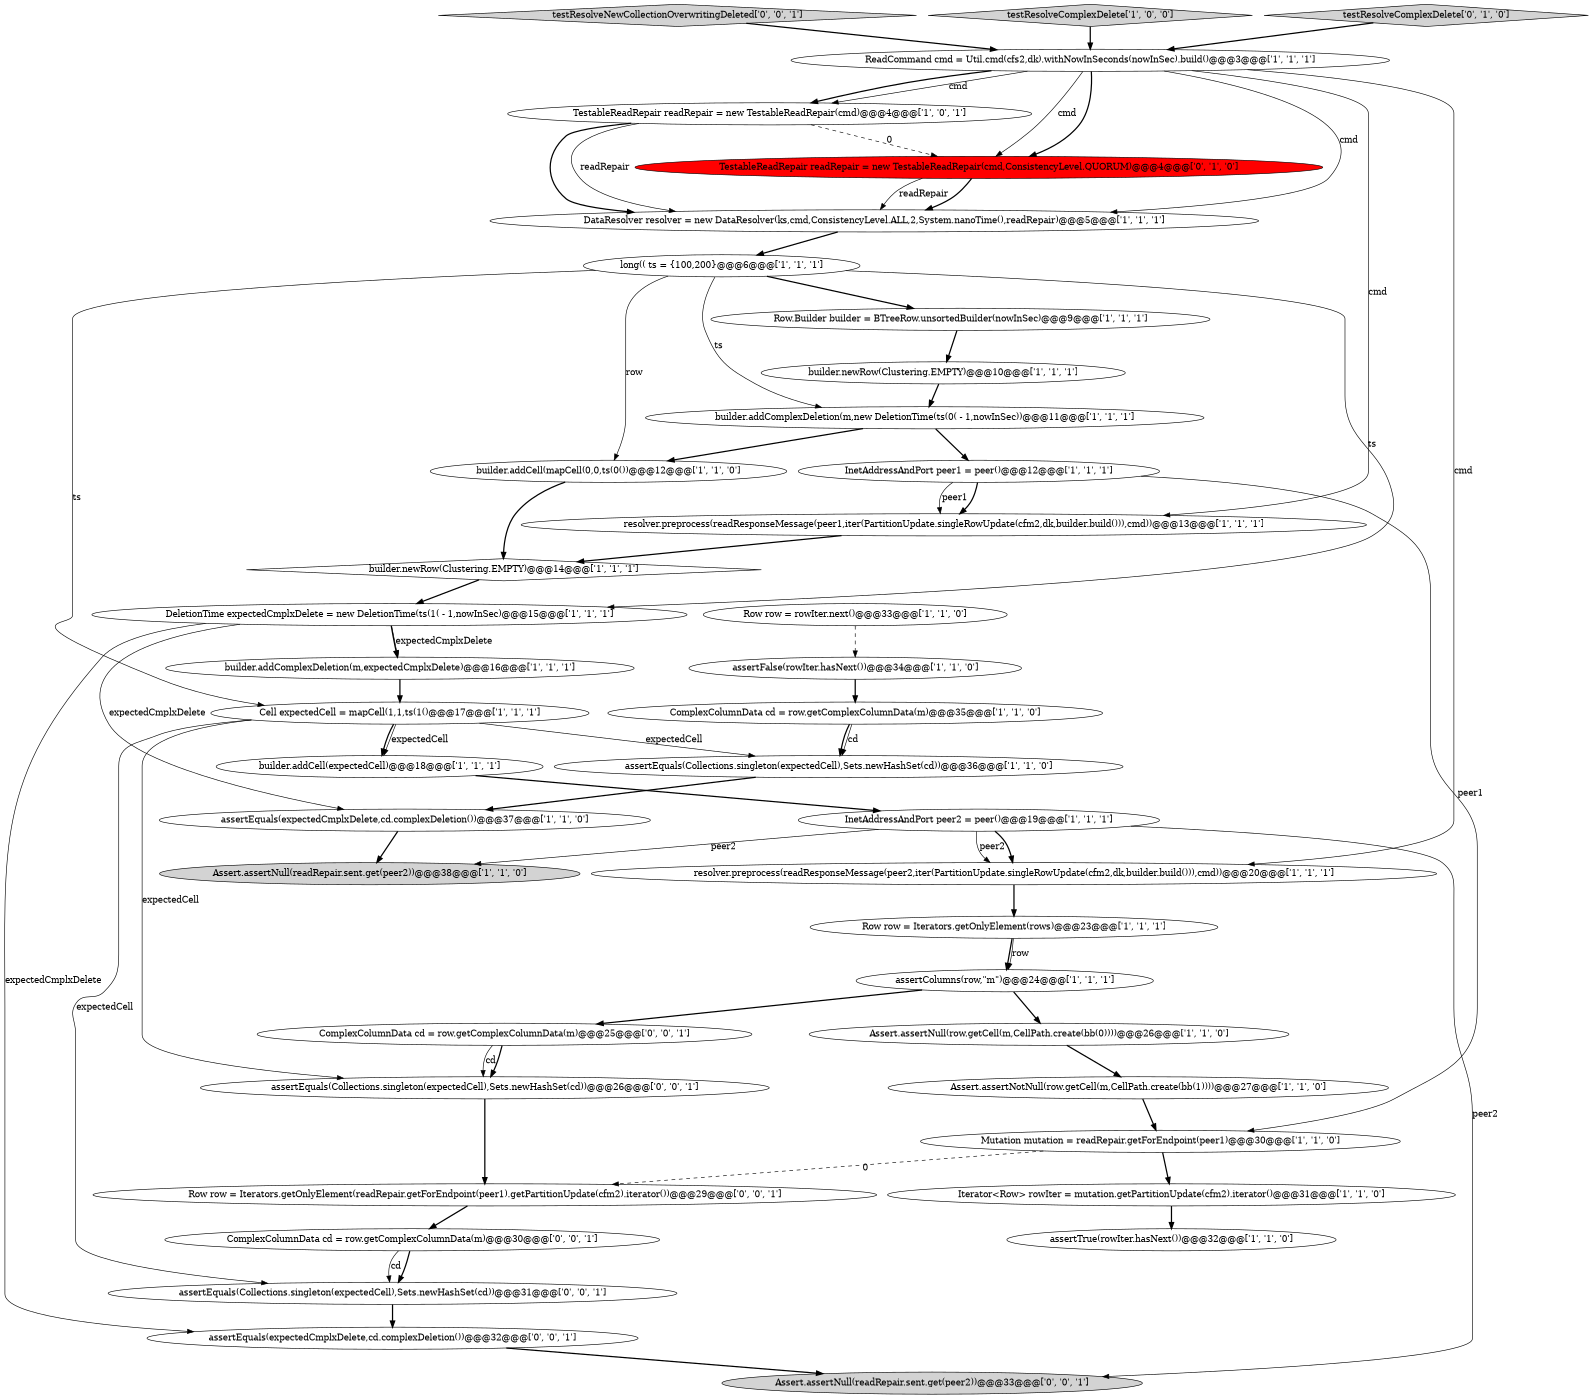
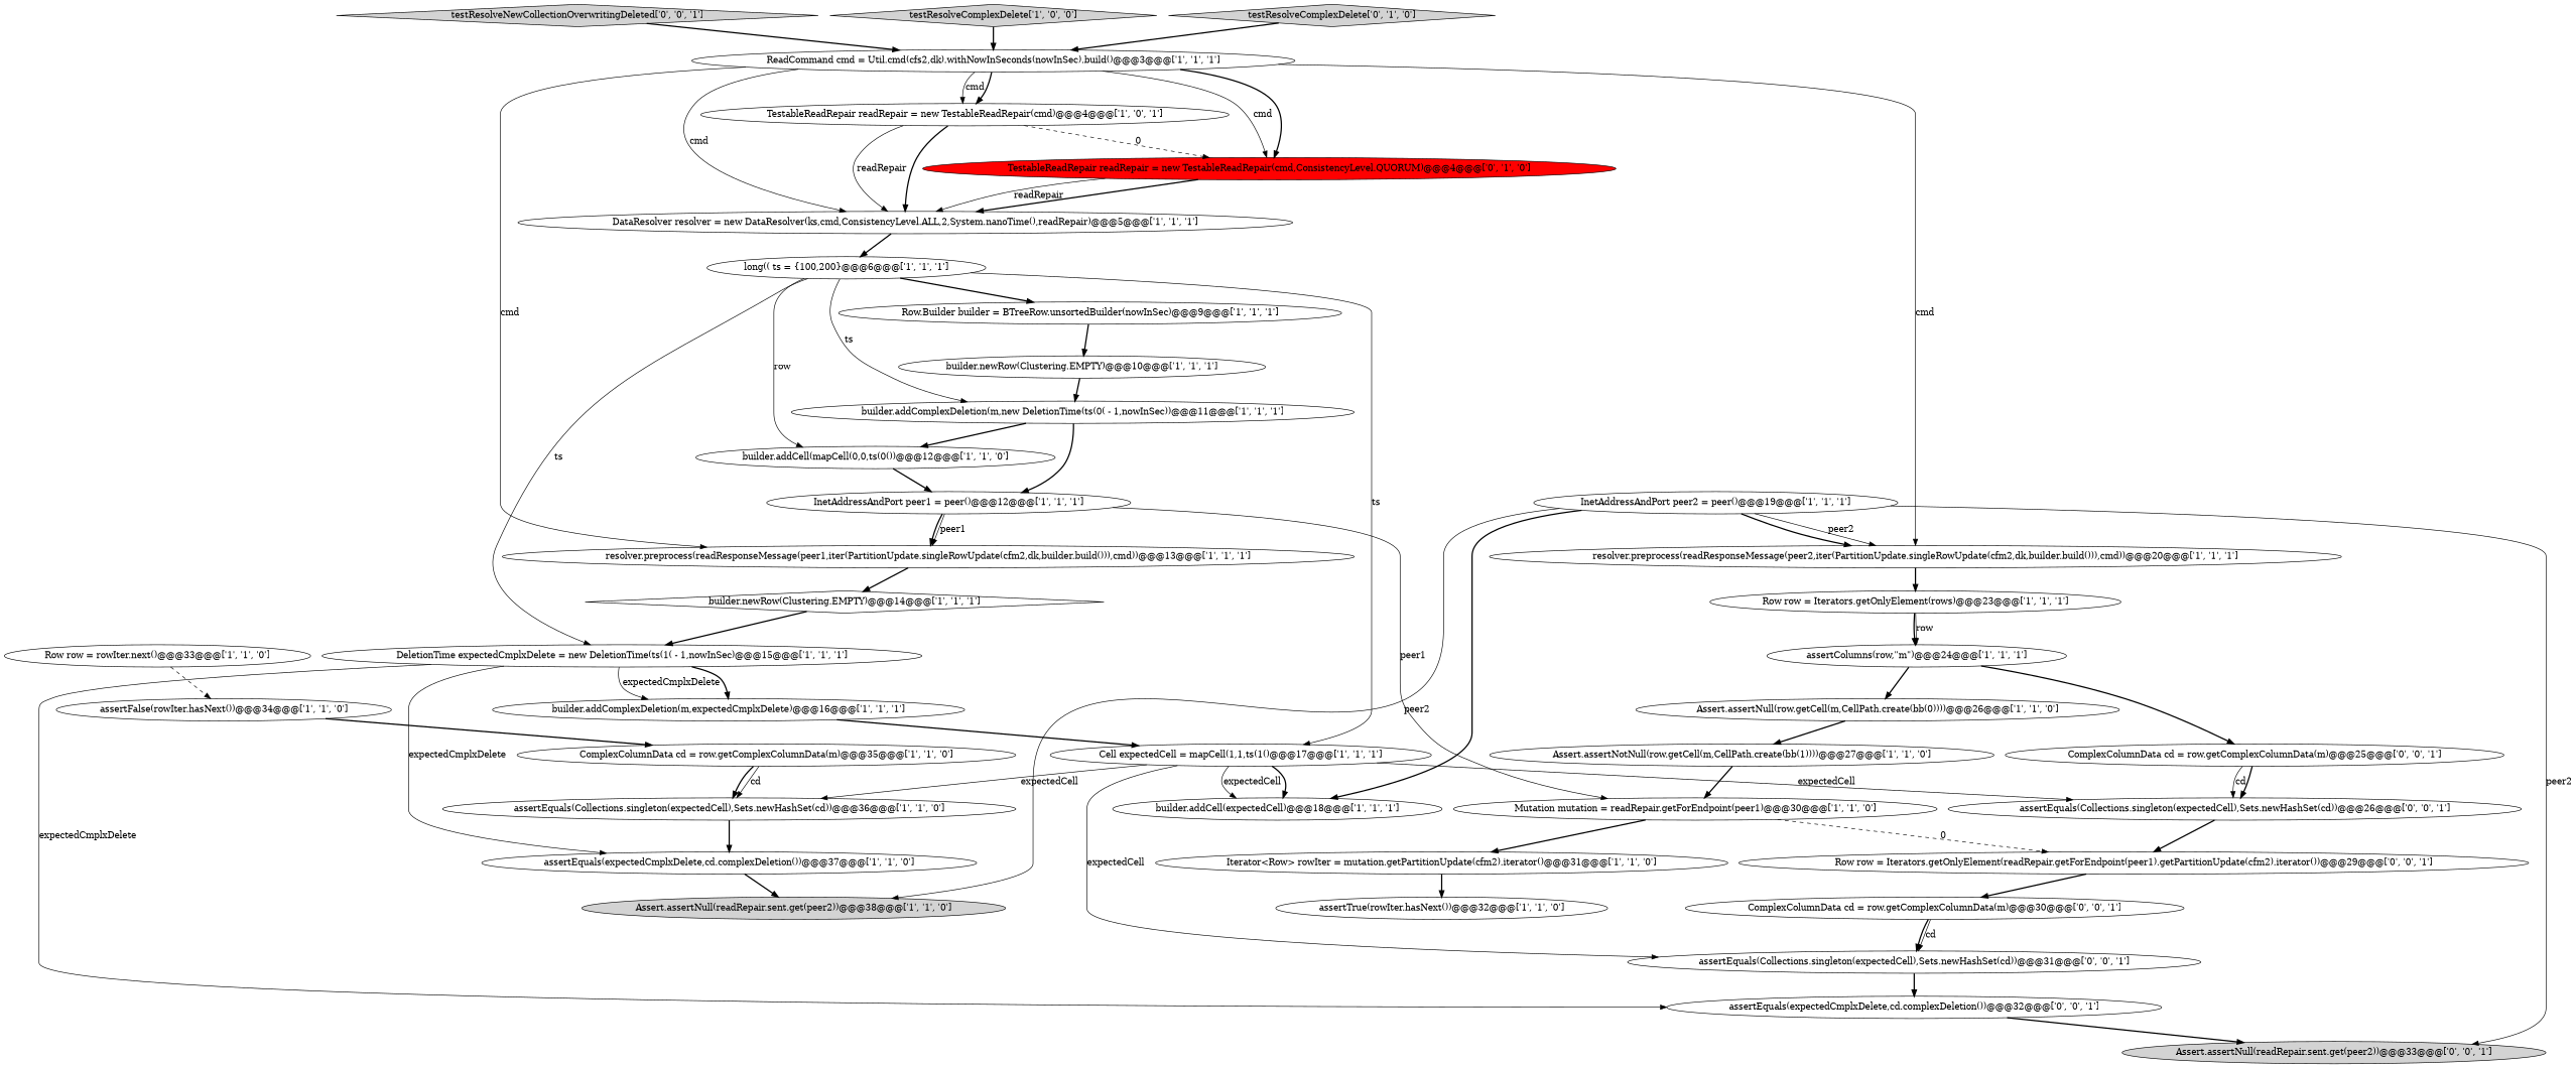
  digraph {
    node [fillcolor=white shape=ellipse style=filled]
    edge [style=bold]
    n1 [label="assertColumns(row,\"m\")@@@24@@@['1', '1', '1']"]
    n2 [label="Assert.assertNull(row.getCell(m,CellPath.create(bb(0))))@@@26@@@['1', '1', '0']"]
    n3 [label="ComplexColumnData cd = row.getComplexColumnData(m)@@@25@@@['0', '0', '1']"]
    n4 [label="Assert.assertNotNull(row.getCell(m,CellPath.create(bb(1))))@@@27@@@['1', '1', '0']"]
    n5 [label="assertEquals(Collections.singleton(expectedCell),Sets.newHashSet(cd))@@@26@@@['0', '0', '1']"]
    n6 [label="long(( ts = {100,200}@@@6@@@['1', '1', '1']"]
    n7 [label="Cell expectedCell = mapCell(1,1,ts(1()@@@17@@@['1', '1', '1']"]
    n8 [label="builder.addComplexDeletion(m,new DeletionTime(ts(0( - 1,nowInSec))@@@11@@@['1', '1', '1']"]
    n9 [label="builder.addCell(mapCell(0,0,ts(0())@@@12@@@['1', '1', '0']"]
    n10 [label="Row.Builder builder = BTreeRow.unsortedBuilder(nowInSec)@@@9@@@['1', '1', '1']"]
    n11 [label="DeletionTime expectedCmplxDelete = new DeletionTime(ts(1( - 1,nowInSec)@@@15@@@['1', '1', '1']"]
    n12 [label="assertEquals(Collections.singleton(expectedCell),Sets.newHashSet(cd))@@@36@@@['1', '1', '0']"]
    n13 [label="builder.addCell(expectedCell)@@@18@@@['1', '1', '1']"]
    n14 [label="assertEquals(Collections.singleton(expectedCell),Sets.newHashSet(cd))@@@31@@@['0', '0', '1']"]
    n15 [label="InetAddressAndPort peer1 = peer()@@@12@@@['1', '1', '1']"]
    n16 [label="builder.newRow(Clustering.EMPTY)@@@10@@@['1', '1', '1']"]
    n17 [label="assertEquals(expectedCmplxDelete,cd.complexDeletion())@@@37@@@['1', '1', '0']"]
    n18 [label="builder.addComplexDeletion(m,expectedCmplxDelete)@@@16@@@['1', '1', '1']"]
    n19 [label="assertEquals(expectedCmplxDelete,cd.complexDeletion())@@@32@@@['0', '0', '1']"]
    n20 [label="resolver.preprocess(readResponseMessage(peer1,iter(PartitionUpdate.singleRowUpdate(cfm2,dk,builder.build())),cmd))@@@13@@@['1', '1', '1']"]
    n21 [label="Mutation mutation = readRepair.getForEndpoint(peer1)@@@30@@@['1', '1', '0']"]
    n22 [label="builder.newRow(Clustering.EMPTY)@@@14@@@['1', '1', '1']" shape=diamond]
    n23 [label="Iterator<Row> rowIter = mutation.getPartitionUpdate(cfm2).iterator()@@@31@@@['1', '1', '0']"]
    n24 [label="Row row = Iterators.getOnlyElement(readRepair.getForEndpoint(peer1).getPartitionUpdate(cfm2).iterator())@@@29@@@['0', '0', '1']"]
    n25 [label="ComplexColumnData cd = row.getComplexColumnData(m)@@@35@@@['1', '1', '0']"]
    n26 [label="DataResolver resolver = new DataResolver(ks,cmd,ConsistencyLevel.ALL,2,System.nanoTime(),readRepair)@@@5@@@['1', '1', '1']"]
    n27 [label="assertTrue(rowIter.hasNext())@@@32@@@['1', '1', '0']"]
    n28 [fillcolor=lightgray label="testResolveNewCollectionOverwritingDeleted['0', '0', '1']" shape=diamond]
    n29 [label="ReadCommand cmd = Util.cmd(cfs2,dk).withNowInSeconds(nowInSec).build()@@@3@@@['1', '1', '1']"]
    n30 [fillcolor=red label="TestableReadRepair readRepair = new TestableReadRepair(cmd,ConsistencyLevel.QUORUM)@@@4@@@['0', '1', '0']"]
    n31 [label="resolver.preprocess(readResponseMessage(peer2,iter(PartitionUpdate.singleRowUpdate(cfm2,dk,builder.build())),cmd))@@@20@@@['1', '1', '1']"]
    n32 [label="TestableReadRepair readRepair = new TestableReadRepair(cmd)@@@4@@@['1', '0', '1']"]
    n33 [label="Row row = Iterators.getOnlyElement(rows)@@@23@@@['1', '1', '1']"]
    n34 [fillcolor=lightgray label="Assert.assertNull(readRepair.sent.get(peer2))@@@38@@@['1', '1', '0']"]
    n35 [label="InetAddressAndPort peer2 = peer()@@@19@@@['1', '1', '1']"]
    n36 [fillcolor=lightgray label="Assert.assertNull(readRepair.sent.get(peer2))@@@33@@@['0', '0', '1']"]
    n37 [label="assertFalse(rowIter.hasNext())@@@34@@@['1', '1', '0']"]
    n38 [label="Row row = rowIter.next()@@@33@@@['1', '1', '0']"]
    n39 [label="ComplexColumnData cd = row.getComplexColumnData(m)@@@30@@@['0', '0', '1']"]
    n40 [fillcolor=lightgray label="testResolveComplexDelete['1', '0', '0']" shape=diamond]
    n41 [fillcolor=lightgray label="testResolveComplexDelete['0', '1', '0']" shape=diamond]
    n1 -> n2
    n1 -> n3
    n2 -> n4
    n3 -> n5 [label=cd style=solid]
    n3 -> n5
    n4 -> n21
    n5 -> n24
    n6 -> n7 [label=ts style=solid]
    n6 -> n8 [label=ts style=solid]
    n6 -> n9 [label=row style=solid]
    n6 -> n10
    n6 -> n11 [label=ts style=solid]
    n7 -> n5 [label=expectedCell style=solid]
    n7 -> n12 [label=expectedCell style=solid]
    n7 -> n13
    n7 -> n13 [label=expectedCell style=solid]
    n7 -> n14 [label=expectedCell style=solid]
    n8 -> n9
    n8 -> n15
-   n9 -> n22
+   n9 -> n15
    n10 -> n16
    n11 -> n17 [label=expectedCmplxDelete style=solid]
    n11 -> n18 [label=expectedCmplxDelete style=solid]
    n11 -> n18
    n11 -> n19 [label=expectedCmplxDelete style=solid]
    n12 -> n17
-   n13 -> n35
+   n35 -> n13
    n14 -> n19
    n15 -> n20
    n15 -> n20 [label=peer1 style=solid]
    n15 -> n21 [label=peer1 style=solid]
    n16 -> n8
    n17 -> n34
    n18 -> n7
    n19 -> n36
    n20 -> n22
    n21 -> n23
    n21 -> n24 [label=0 style=dashed]
    n22 -> n11
    n23 -> n27
    n24 -> n39
    n25 -> n12 [label=cd style=solid]
    n25 -> n12
    n26 -> n6
    n28 -> n29
    n29 -> n20 [label=cmd style=solid]
    n29 -> n26 [label=cmd style=solid]
    n29 -> n30 [label=cmd style=solid]
    n29 -> n30
    n29 -> n31 [label=cmd style=solid]
    n29 -> n32 [label=cmd style=solid]
    n29 -> n32
    n30 -> n26
    n30 -> n26 [label=readRepair style=solid]
    n31 -> n33
    n32 -> n26
    n32 -> n26 [label=readRepair style=solid]
    n32 -> n30 [label=0 style=dashed]
    n33 -> n1
    n33 -> n1 [label=row style=solid]
    n35 -> n31 [label=peer2 style=solid]
    n35 -> n31
    n35 -> n34 [label=peer2 style=solid]
    n35 -> n36 [label=peer2 style=solid]
    n37 -> n25
    n38 -> n37 [style=dashed]
    n39 -> n14
    n39 -> n14 [label=cd style=solid]
    n40 -> n29
    n41 -> n29
  }
